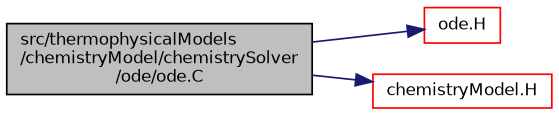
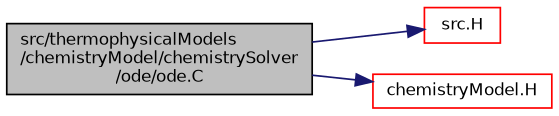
  digraph {
    rankdir=LR
    node [color=red fontname=Helvetica fontsize=10 shape=record]
    edge [color=midnightblue fontname=Helvetica fontsize=10 labelfontname=Helvetica labelfontsize=10 style=solid]
    n1 [color=black fillcolor=grey75 fontcolor=black height=0.2 label="src/thermophysicalModels\l/chemistryModel/chemistrySolver\l/ode/ode.C" style=filled width=0.4]
-   n2 [height=0.2 label="ode.H" width=0.4]
+   n2 [height=0.2 label="src.H" width=0.4]
    n3 [height=0.2 label="chemistryModel.H" width=0.4]
    n1 -> n2
    n1 -> n3
  }
